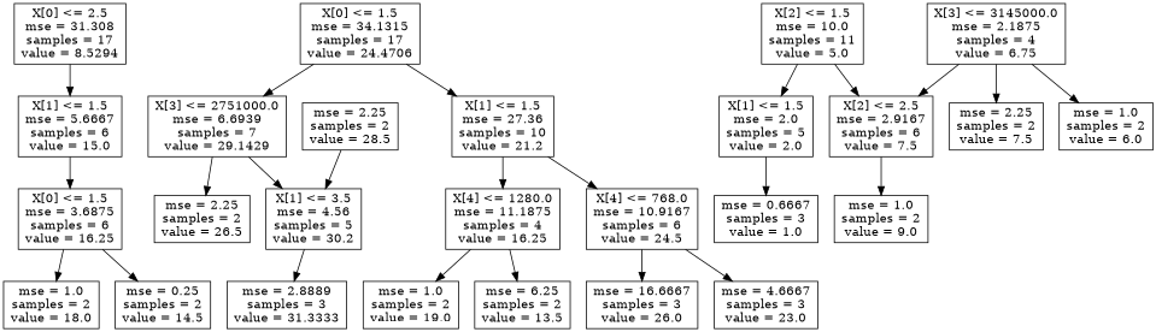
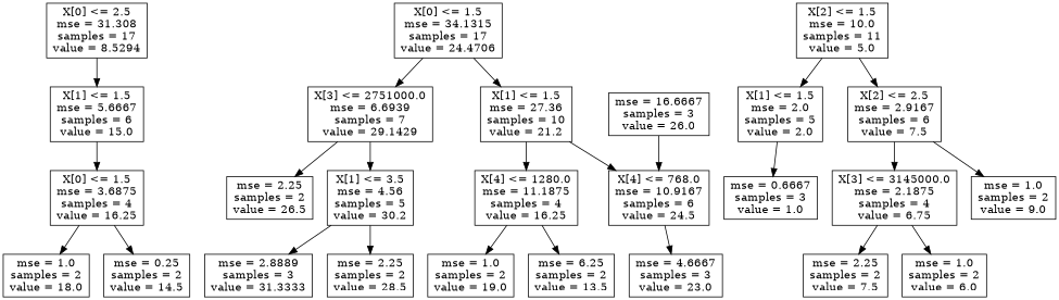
  digraph {
    node [shape=box]
    n1 [label="X[0] <= 2.5\nmse = 31.308\nsamples = 17\nvalue = 8.5294"]
    n2 [label="X[1] <= 1.5\nmse = 5.6667\nsamples = 6\nvalue = 15.0"]
    n3 [label="X[0] <= 1.5\nmse = 34.1315\nsamples = 17\nvalue = 24.4706"]
    n4 [label="X[3] <= 2751000.0\nmse = 6.6939\nsamples = 7\nvalue = 29.1429"]
    n5 [label="X[1] <= 1.5\nmse = 27.36\nsamples = 10\nvalue = 21.2"]
-   n6 [label="X[0] <= 1.5\nmse = 3.6875\nsamples = 6\nvalue = 16.25"]
+   n6 [label="X[0] <= 1.5\nmse = 3.6875\nsamples = 4\nvalue = 16.25"]
    n7 [label="X[2] <= 1.5\nmse = 10.0\nsamples = 11\nvalue = 5.0"]
    n8 [label="X[1] <= 1.5\nmse = 2.0\nsamples = 5\nvalue = 2.0"]
    n9 [label="X[2] <= 2.5\nmse = 2.9167\nsamples = 6\nvalue = 7.5"]
    n10 [label="mse = 1.0\nsamples = 2\nvalue = 18.0"]
    n11 [label="mse = 0.25\nsamples = 2\nvalue = 14.5"]
    n12 [label="mse = 0.6667\nsamples = 3\nvalue = 1.0"]
    n13 [label="X[3] <= 3145000.0\nmse = 2.1875\nsamples = 4\nvalue = 6.75"]
    n14 [label="mse = 1.0\nsamples = 2\nvalue = 9.0"]
    n15 [label="mse = 2.25\nsamples = 2\nvalue = 7.5"]
    n16 [label="mse = 1.0\nsamples = 2\nvalue = 6.0"]
    n17 [label="mse = 2.25\nsamples = 2\nvalue = 26.5"]
    n18 [label="X[1] <= 3.5\nmse = 4.56\nsamples = 5\nvalue = 30.2"]
    n19 [label="X[4] <= 1280.0\nmse = 11.1875\nsamples = 4\nvalue = 16.25"]
    n20 [label="X[4] <= 768.0\nmse = 10.9167\nsamples = 6\nvalue = 24.5"]
    n21 [label="mse = 2.8889\nsamples = 3\nvalue = 31.3333"]
    n22 [label="mse = 2.25\nsamples = 2\nvalue = 28.5"]
    n23 [label="mse = 1.0\nsamples = 2\nvalue = 19.0"]
    n24 [label="mse = 6.25\nsamples = 2\nvalue = 13.5"]
    n25 [label="mse = 16.6667\nsamples = 3\nvalue = 26.0"]
    n26 [label="mse = 4.6667\nsamples = 3\nvalue = 23.0"]
    n1 -> n2
    n2 -> n6
    n3 -> n4
    n3 -> n5
    n4 -> n17
    n4 -> n18
    n5 -> n19
    n5 -> n20
    n6 -> n10
    n6 -> n11
    n7 -> n8
    n7 -> n9
    n8 -> n12
-   n13 -> n9
+   n9 -> n13
    n9 -> n14
    n13 -> n15
    n13 -> n16
    n18 -> n21
-   n22 -> n18
+   n18 -> n22
    n19 -> n23
    n19 -> n24
-   n20 -> n25
+   n25 -> n20
    n20 -> n26
  }
